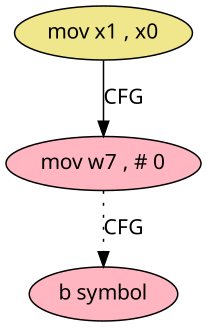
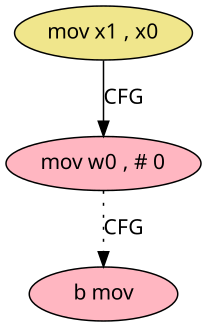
  digraph {
    fontname="Noto Sans"
    node [fillcolor=lightpink fontname="Noto Sans" style=filled]
    edge [fontname="Noto Sans"]
    n1 [fillcolor=khaki label="mov x1 , x0"]
-   n2 [label="mov w7 , # 0"]
-   n3 [label="b symbol"]
+   n2 [label="mov w0 , # 0"]
+   n3 [label="b mov"]
    n1 -> n2 [label=CFG style=solid]
    n2 -> n3 [label=CFG style=dotted]
  }
